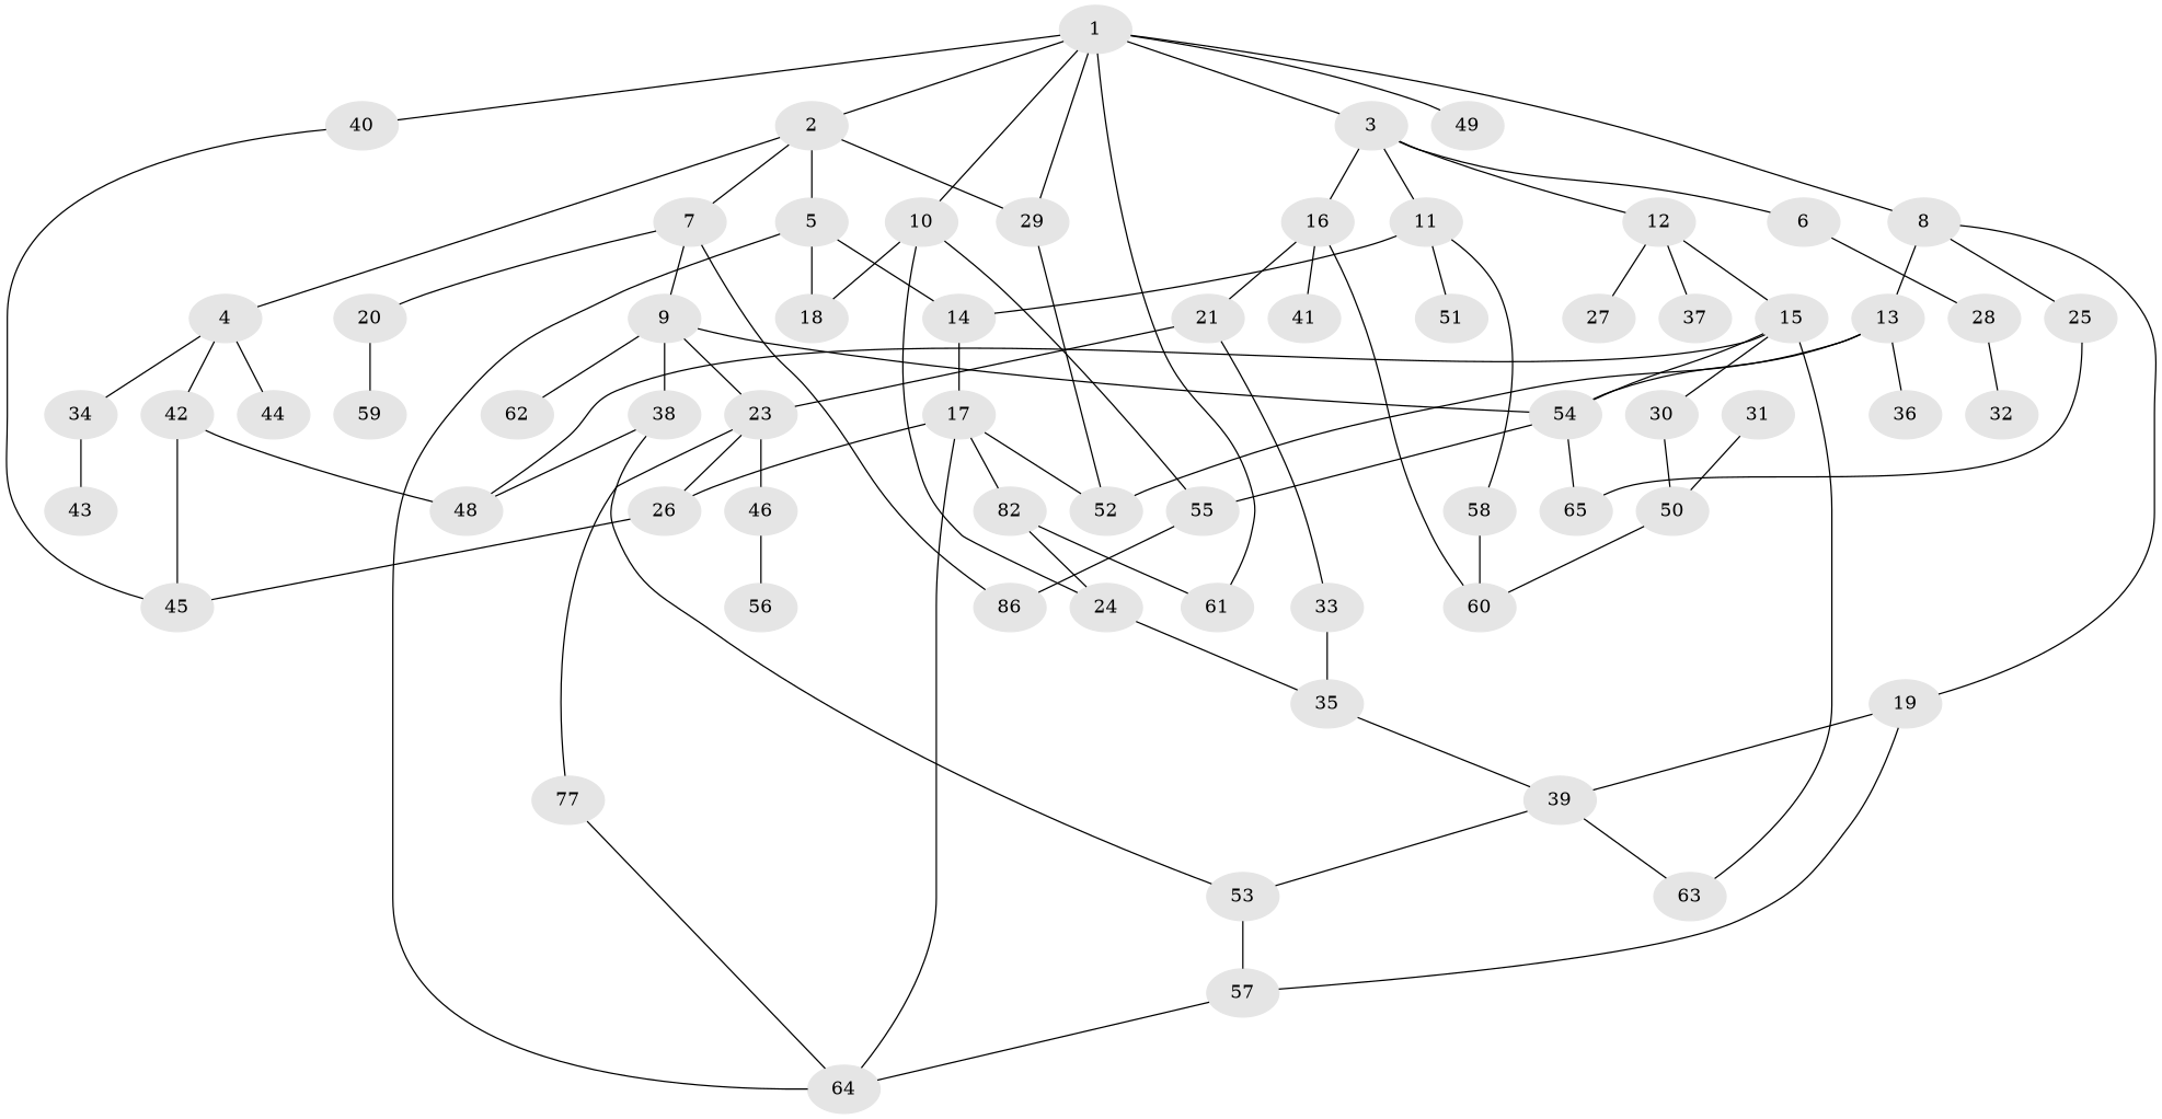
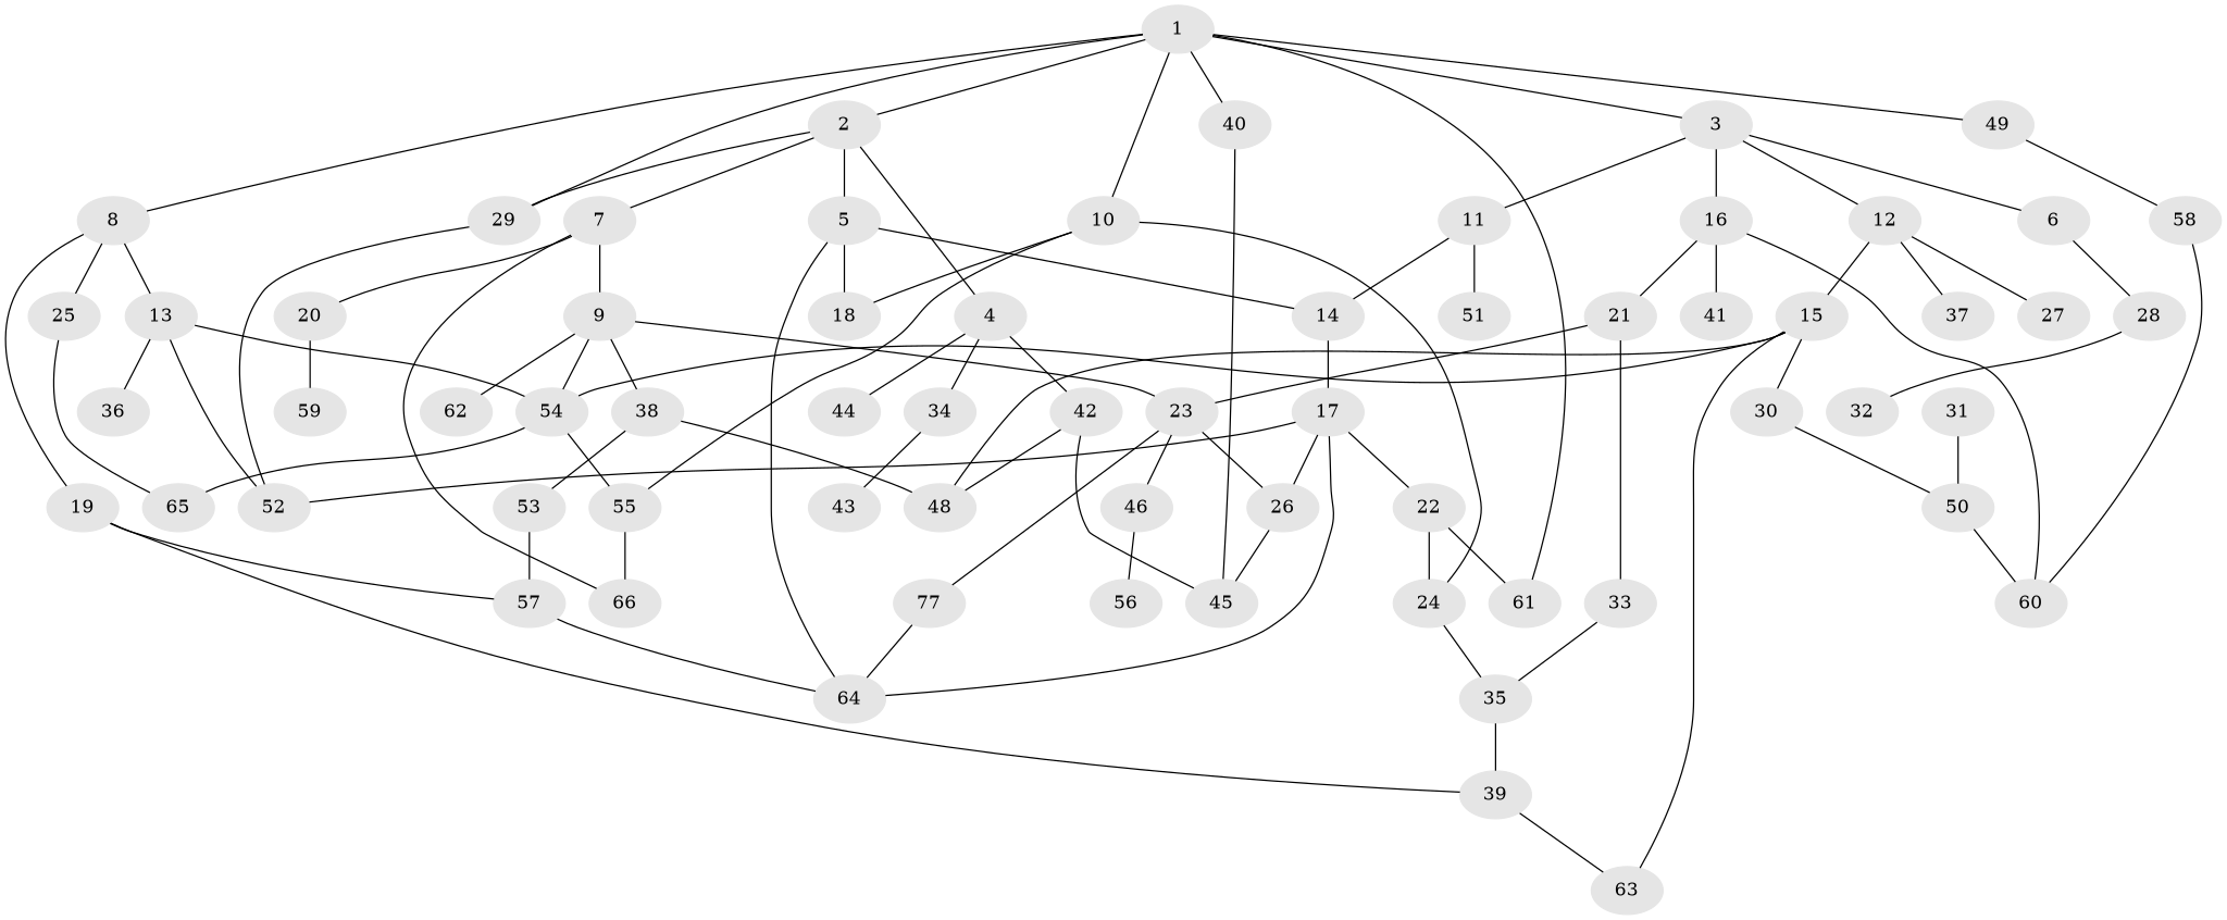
  graph {
    node [color=gray90 style=filled]
    1
    2
    3
    8
    10
    29
    40
    49
    61
    4
    5
    7
    6
    11
    12
    16
    13
    19
    25
    18
    24
    55
    52
    45
    34
    42
    44
    14
    64
    9
    20
-   66 [label=86]
+   66
    28
    51
    58
    15
    27
    37
    21
    41
    60
    43
    48
    17
    32
    23
    38
    54
    62
    59
    36
    39
    57
    65
    26
    46
    n57 [label=77]
    53
    35
    30
    63
-   22 [label=82]
+   22
    50
    33
    31
    56
    1 -- 2
    1 -- 3
    1 -- 8
    1 -- 10
    1 -- 29
    1 -- 40
    1 -- 49
    1 -- 61
    2 -- 29
    2 -- 4
    2 -- 5
    2 -- 7
    3 -- 6
    3 -- 11
    3 -- 12
    3 -- 16
    8 -- 13
    8 -- 19
    8 -- 25
    10 -- 18
    10 -- 24
    10 -- 55
    29 -- 52
    40 -- 45
    4 -- 34
    4 -- 42
    4 -- 44
    5 -- 18
    5 -- 14
    5 -- 64
    7 -- 9
    7 -- 20
    7 -- 66
    6 -- 28
    11 -- 14
    11 -- 51
-   11 -- 58
+   49 -- 58
    12 -- 15
    12 -- 27
    12 -- 37
    16 -- 21
    16 -- 41
    16 -- 60
    13 -- 52
    13 -- 54
    13 -- 36
    19 -- 39
    19 -- 57
    25 -- 65
    24 -- 35
    55 -- 66
    34 -- 43
    42 -- 45
    42 -- 48
    14 -- 17
    9 -- 23
    9 -- 38
    9 -- 54
    9 -- 62
    20 -- 59
    28 -- 32
    58 -- 60
    15 -- 48
    15 -- 54
    15 -- 30
    15 -- 63
    21 -- 23
    21 -- 33
    17 -- 52
    17 -- 64
    17 -- 26
    17 -- 22
    23 -- 26
    23 -- 46
    23 -- n57
    38 -- 48
    38 -- 53
    54 -- 55
    54 -- 65
-   39 -- 53
    39 -- 63
    57 -- 64
    26 -- 45
    46 -- 56
    n57 -- 64
    53 -- 57
    35 -- 39
    30 -- 50
    22 -- 61
    22 -- 24
    50 -- 60
    33 -- 35
    31 -- 50
  }
